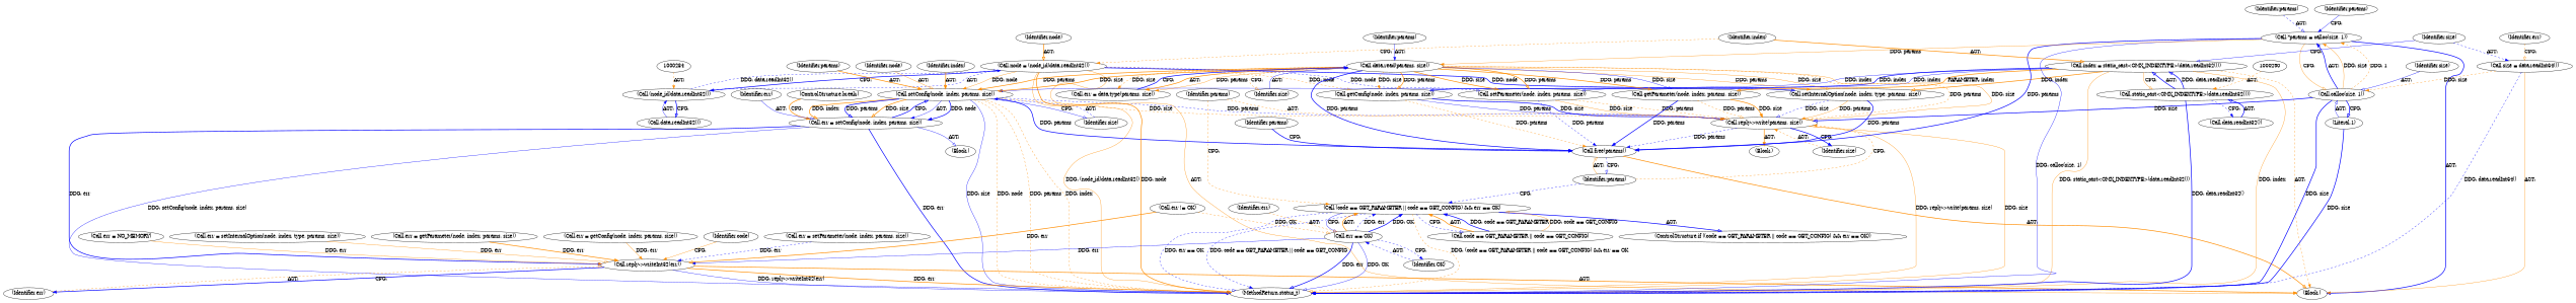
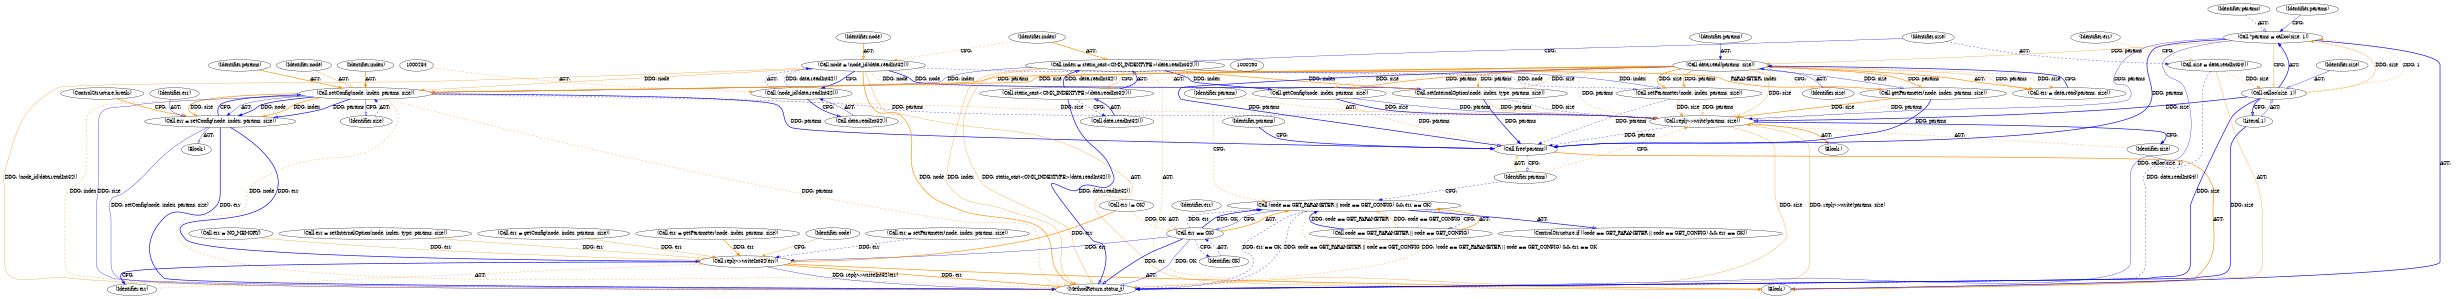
  digraph {
    edge [arrowhead=onormal color=darkorange style=bold]
    n1 [label="(Call,setConfig(node, index, params, size))"]
    n2 [label="(Call,err = setConfig(node, index, params, size))"]
    n3 [label="(Call,reply->write(params, size))"]
    n4 [label="(Call,free(params))"]
    n5 [label="(MethodReturn,status_t)"]
    n6 [label="(Identifier,size)"]
    n7 [label="(Call,reply->writeInt32(err))"]
    n8 [label="(Block,)"]
    n9 [label="(Identifier,size)"]
    n10 [label="(Block,)"]
    n11 [label="(Block,)"]
    n12 [label="(Identifier,params)"]
    n13 [label="(Call,node = (node_id)data.readInt32())"]
    n14 [label="(Call,(node_id)data.readInt32())"]
    n15 [label="(Call,setInternalOption(node, index, type, params, size))"]
    n16 [label="(Call,getConfig(node, index, params, size))"]
    n17 [label="(Call,setParameter(node, index, params, size))"]
    n18 [label="(Call,data.readInt32())"]
    n19 [label="(Call,getParameter(node, index, params, size))"]
    n20 [label="(Call,index = static_cast<OMX_INDEXTYPE>(data.readInt32()))"]
    n21 [label="(Call,static_cast<OMX_INDEXTYPE>(data.readInt32()))"]
    n22 [label="(Call,data.readInt32())"]
    n23 [label="(Call,data.read(params, size))"]
-   n24 [label="(Call,err = data.type(params, size))"]
+   n24 [label="(Call,err = data.read(params, size))"]
    n25 [label="(Identifier,size)"]
    n26 [label="(Call,*params = calloc(size, 1))"]
    n27 [label="(Call,calloc(size, 1))"]
    n28 [label="(Literal,1)"]
    n29 [label="(Call,size = data.readInt64())"]
    n30 [label="(Identifier,err)"]
    n31 [label="(Call,err == OK)"]
    n32 [label="(Call,(code == GET_PARAMETER || code == GET_CONFIG) && err == OK)"]
    n33 [label="(Identifier,OK)"]
    n34 [label="(Call,code == GET_PARAMETER || code == GET_CONFIG)"]
    n35 [label="(ControlStructure,if ((code == GET_PARAMETER || code == GET_CONFIG) && err == OK))"]
    n36 [label="(Identifier,node)"]
    n37 [label="(Call,err = setInternalOption(node, index, type, params, size))"]
    n38 [label="(Call,err != OK)"]
    n39 [label="(ControlStructure,break;)"]
    n40 [label="(Identifier,size)"]
    n41 [label="(Identifier,params)"]
    n42 [label="(Identifier,err)"]
    n43 [label="(Call,err = getParameter(node, index, params, size))"]
    n44 [label="(Identifier,err)"]
    n45 [label="(Call,err = getConfig(node, index, params, size))"]
    n46 [label="(Identifier,params)"]
    n47 [label="(Identifier,params)"]
    n48 [label="(Identifier,params)"]
    n49 [label="(Identifier,node)"]
    n50 [label="(Identifier,index)"]
    n51 [label="(Identifier,code)"]
    n52 [label="(Call,err = setParameter(node, index, params, size))"]
    n53 [label="(Identifier,err)"]
    n54 [label="(Identifier,index)"]
    n55 [label="(Identifier,size)"]
    n56 [label="(Call,err = NO_MEMORY)"]
    n57 [label="(Identifier,params)"]
    n58 [label="(Identifier,params)"]
    1000284
    1000290
    n1 -> n2 [arrowhead=normal color=blue label="AST: " style=solid]
    n1 -> n2 [arrowhead=normal color=blue label="DDG: node"]
    n1 -> n2 [label="DDG: index"]
    n1 -> n2 [color=blue label="DDG: params"]
    n1 -> n2 [label="DDG: size"]
    n1 -> n3 [arrowhead=normal color=blue label="DDG: params" style=dashed]
    n1 -> n3 [label="DDG: size" style=dashed]
    n1 -> n4 [arrowhead=normal color=blue label="DDG: params"]
    n1 -> n5 [arrowhead=normal color=blue label="DDG: size" style=solid]
    n1 -> n5 [label="DDG: node" style=dashed]
    n1 -> n5 [label="DDG: params" style=dashed]
    n1 -> n5 [label="DDG: index" style=dashed]
    n1 -> n6 [color=blue label="CFG: " style=solid]
    n2 -> n1 [color=blue label="CFG: "]
    n2 -> n5 [arrowhead=normal color=blue label="DDG: err"]
    n2 -> n5 [arrowhead=normal color=blue label="DDG: setConfig(node, index, params, size)" style=solid]
    n2 -> n7 [arrowhead=normal color=blue label="DDG: err"]
    n2 -> n8 [color=blue label="AST: " style=solid]
    n3 -> n4 [arrowhead=normal color=blue label="DDG: params" style=dashed]
    n3 -> n5 [label="DDG: reply->write(params, size)" style=solid]
    n3 -> n5 [arrowhead=normal label="DDG: size" style=solid]
    n3 -> n9 [arrowhead=normal color=blue label="CFG: "]
    n3 -> n10 [arrowhead=normal label="AST: "]
    n4 -> n11 [label="AST: "]
    n4 -> n12 [color=blue label="CFG: " style=dashed]
    n6 -> n1 [arrowhead=normal color=blue label="AST: " style=dashed]
    n7 -> n5 [label="DDG: err"]
    n7 -> n5 [color=blue label="DDG: reply->writeInt32(err)" style=solid]
    n7 -> n11 [arrowhead=normal label="AST: "]
    n7 -> n30 [arrowhead=normal color=blue label="CFG: "]
    n9 -> n3 [arrowhead=normal label="AST: " style=dashed]
    n12 -> n3 [arrowhead=normal label="CFG: " style=dashed]
    n12 -> n4 [label="AST: " style=solid]
    n12 -> n32 [arrowhead=normal color=blue label="CFG: " style=dashed]
    n13 -> n1 [arrowhead=normal label="DDG: node" style=solid]
    n13 -> n5 [label="DDG: node"]
    n13 -> n5 [label="DDG: (node_id)data.readInt32()" style=solid]
    n13 -> n11 [label="AST: " style=solid]
    n13 -> n14 [arrowhead=normal color=blue label="CFG: "]
    n13 -> n15 [color=blue label="DDG: node"]
    n13 -> n16 [label="DDG: node" style=dashed]
    n13 -> n17 [color=blue label="DDG: node" style=dashed]
    n14 -> n13 [color=blue label="AST: " style=dashed]
    n14 -> n13 [arrowhead=normal color=blue label="DDG: data.readInt32()" style=dashed]
    n14 -> n18 [color=blue label="CFG: "]
    n15 -> n3 [arrowhead=normal label="DDG: params" style=solid]
    n15 -> n3 [color=blue label="DDG: size" style=dashed]
    n15 -> n4 [arrowhead=normal color=blue label="DDG: params"]
    n16 -> n3 [color=blue label="DDG: params" style=solid]
    n16 -> n3 [color=blue label="DDG: size"]
-   n16 -> n4 [arrowhead=normal label="DDG: params" style=dashed]
+   n16 -> n4 [label="DDG: params" style=dashed]
    n17 -> n3 [label="DDG: params" style=dashed]
    n17 -> n3 [arrowhead=normal label="DDG: size" style=solid]
    n17 -> n4 [arrowhead=normal color=blue label="DDG: params" style=dashed]
    n18 -> n14 [arrowhead=normal color=blue label="AST: " style=solid]
    n19 -> n3 [label="DDG: params" style=dashed]
    n19 -> n3 [arrowhead=normal label="DDG: size"]
    n19 -> n4 [arrowhead=normal color=blue label="DDG: params"]
    n20 -> n1 [arrowhead=normal color=blue label="DDG: index" style=solid]
    n20 -> n5 [label="DDG: static_cast<OMX_INDEXTYPE>(data.readInt32())" style=solid]
    n20 -> n5 [arrowhead=normal label="DDG: index" style=solid]
    n20 -> n11 [arrowhead=normal label="AST: " style=dashed]
    n20 -> n15 [label="DDG: index"]
    n20 -> n16 [color=blue label="DDG: index"]
    n20 -> n17 [color=blue label="DDG: index" style=solid]
    n20 -> n19 [label="PARAMETER: index"]
    n20 -> n21 [label="CFG: " style=solid]
    n21 -> n5 [color=blue label="DDG: data.readInt32()"]
    n21 -> n20 [color=blue label="AST: "]
    n21 -> n20 [color=blue label="DDG: data.readInt32()"]
    n21 -> n22 [arrowhead=normal color=blue label="CFG: " style=dashed]
    n22 -> n21 [color=blue label="AST: "]
    n23 -> n1 [arrowhead=normal label="DDG: params"]
    n23 -> n1 [label="DDG: size"]
    n23 -> n3 [label="DDG: params" style=dashed]
    n23 -> n3 [label="DDG: size" style=solid]
    n23 -> n4 [color=blue label="DDG: params"]
    n23 -> n15 [arrowhead=normal label="DDG: params" style=solid]
    n23 -> n15 [label="DDG: size" style=solid]
    n23 -> n16 [label="DDG: params"]
    n23 -> n16 [arrowhead=normal label="DDG: size" style=dashed]
    n23 -> n17 [label="DDG: params"]
    n23 -> n17 [label="DDG: size"]
    n23 -> n19 [label="DDG: params"]
    n23 -> n19 [color=blue label="DDG: size" style=solid]
    n23 -> n24 [arrowhead=normal label="AST: "]
    n23 -> n24 [arrowhead=normal label="DDG: params" style=solid]
    n23 -> n24 [arrowhead=normal label="DDG: size" style=dashed]
    n23 -> n25 [label="CFG: " style=dashed]
    n24 -> n23 [arrowhead=normal color=blue label="CFG: "]
    n25 -> n23 [arrowhead=normal color=blue label="AST: " style=solid]
+   n26 -> n3 [arrowhead=normal color=blue label="DDG: params" style=solid]
    n26 -> n4 [color=blue label="DDG: params"]
    n26 -> n5 [color=blue label="DDG: calloc(size, 1)" style=solid]
    n26 -> n11 [arrowhead=normal color=blue label="AST: "]
    n26 -> n23 [arrowhead=normal label="DDG: params" style=solid]
    n26 -> n27 [label="CFG: " style=solid]
    n27 -> n3 [color=blue label="DDG: size"]
    n27 -> n5 [arrowhead=normal color=blue label="DDG: size"]
    n27 -> n26 [arrowhead=normal color=blue label="AST: "]
    n27 -> n26 [arrowhead=normal label="DDG: size" style=solid]
    n27 -> n26 [arrowhead=normal label="DDG: 1" style=dashed]
    n27 -> n28 [color=blue label="CFG: "]
    n28 -> n5 [color=blue label="DDG: size"]
    n28 -> n27 [color=blue label="AST: " style=solid]
    n29 -> n5 [color=blue label="DDG: data.readInt64()" style=dashed]
    n29 -> n11 [arrowhead=normal label="AST: " style=solid]
    n29 -> n27 [arrowhead=normal label="DDG: size" style=dashed]
    n30 -> n7 [label="AST: " style=dashed]
    n31 -> n5 [color=blue label="DDG: err"]
    n31 -> n5 [color=blue label="DDG: OK" style=solid]
    n31 -> n7 [arrowhead=normal color=blue label="DDG: err" style=solid]
    n31 -> n32 [arrowhead=normal label="AST: "]
    n31 -> n32 [arrowhead=normal color=blue label="DDG: err" style=dashed]
    n31 -> n32 [arrowhead=normal color=blue label="DDG: OK"]
    n31 -> n33 [arrowhead=normal color=blue label="CFG: " style=dashed]
    n32 -> n5 [color=blue label="DDG: err == OK" style=dashed]
    n32 -> n5 [arrowhead=normal color=blue label="DDG: code == GET_PARAMETER || code == GET_CONFIG" style=dashed]
    n32 -> n5 [label="DDG: (code == GET_PARAMETER || code == GET_CONFIG) && err == OK" style=dashed]
    n32 -> n31 [color=blue label="CFG: " style=solid]
    n32 -> n34 [color=blue label="CFG: " style=dashed]
    n32 -> n35 [color=blue label="AST: "]
    n33 -> n31 [arrowhead=normal color=blue label="AST: " style=dashed]
    n34 -> n32 [arrowhead=normal label="AST: "]
    n34 -> n32 [arrowhead=normal color=blue label="DDG: code == GET_PARAMETER"]
    n34 -> n32 [label="DDG: code == GET_CONFIG" style=solid]
    n36 -> n13 [label="AST: "]
    n37 -> n7 [label="DDG: err" style=solid]
    n38 -> n7 [label="DDG: err"]
    n38 -> n31 [label="DDG: OK" style=dashed]
    n39 -> n2 [arrowhead=normal label="CFG: "]
    n40 -> n20 [color=blue label="CFG: " style=solid]
    n40 -> n29 [arrowhead=normal color=blue label="AST: " style=dashed]
    n41 -> n26 [color=blue label="AST: " style=dashed]
    n42 -> n31 [label="AST: " style=dashed]
    n43 -> n7 [arrowhead=normal label="DDG: err"]
    n44 -> n29 [label="CFG: " style=dashed]
    n45 -> n7 [arrowhead=normal label="DDG: err" style=solid]
    n46 -> n3 [arrowhead=normal label="AST: " style=dashed]
    n46 -> n32 [arrowhead=normal label="CFG: " style=dashed]
    n47 -> n1 [arrowhead=normal label="AST: "]
    n48 -> n26 [arrowhead=normal color=blue label="CFG: " style=solid]
    n49 -> n1 [label="AST: " style=solid]
    n50 -> n13 [arrowhead=normal label="CFG: " style=dashed]
    n50 -> n20 [label="AST: "]
    n51 -> n7 [arrowhead=normal label="CFG: " style=solid]
    n52 -> n7 [arrowhead=normal color=blue label="DDG: err" style=dashed]
    n53 -> n2 [color=blue label="AST: " style=solid]
    n54 -> n1 [arrowhead=normal label="AST: "]
    n55 -> n27 [color=blue label="AST: " style=solid]
    n56 -> n7 [arrowhead=normal label="DDG: err" style=solid]
    n57 -> n23 [arrowhead=normal color=blue label="AST: " style=solid]
    n58 -> n4 [color=blue label="CFG: "]
    1000284 -> n14 [arrowhead=normal label="AST: " style=dashed]
    1000290 -> n21 [arrowhead=normal label="AST: " style=dashed]
  }
